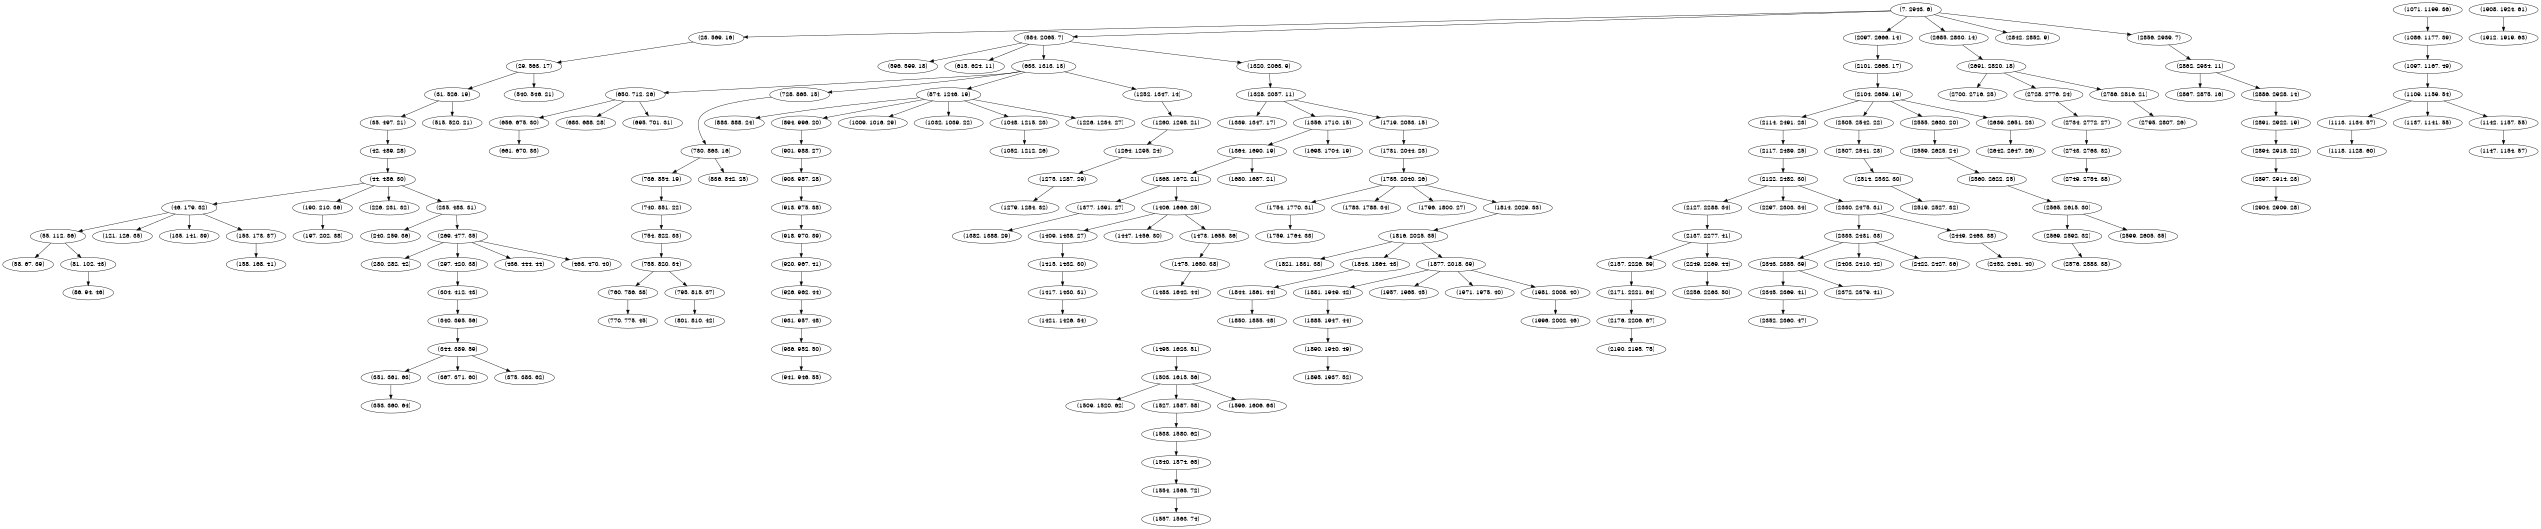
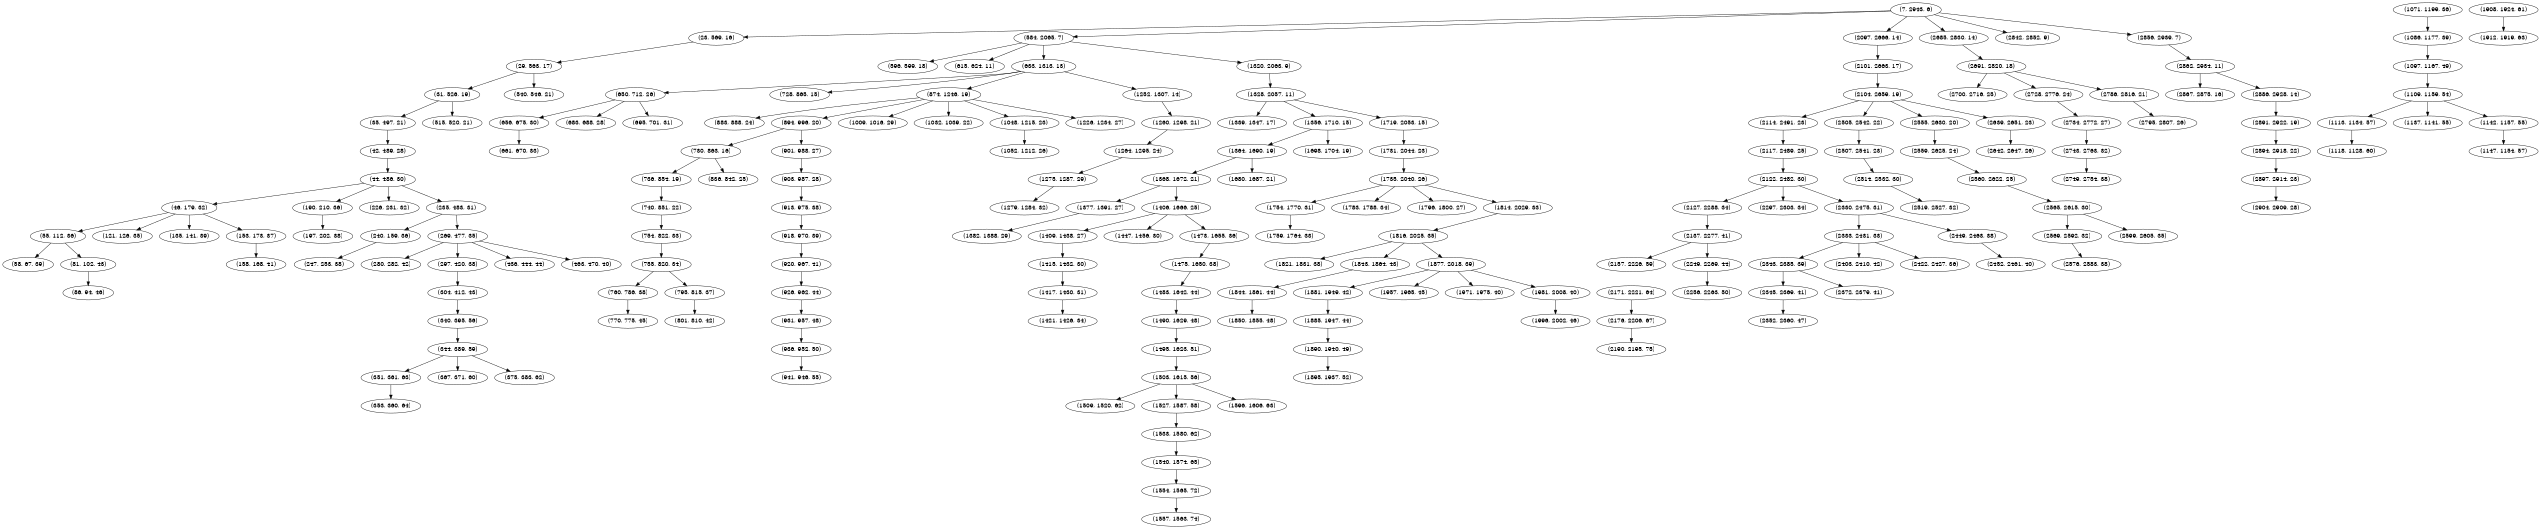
  digraph {
    "(7, 2943, 6)"
    "(23, 569, 16)"
    "(584, 2065, 7)"
    "(2097, 2666, 14)"
    "(2685, 2830, 14)"
    "(2842, 2852, 9)"
    "(2856, 2939, 7)"
    "(29, 563, 17)"
    "(596, 599, 18)"
    "(615, 624, 11)"
    "(633, 1313, 13)"
    "(1320, 2063, 9)"
    "(2101, 2663, 17)"
    "(2691, 2820, 18)"
    "(2862, 2934, 11)"
    "(31, 526, 19)"
    "(540, 546, 21)"
    "(35, 497, 21)"
    "(515, 520, 21)"
    "(42, 489, 28)"
    "(44, 486, 30)"
    "(46, 179, 32)"
    "(190, 210, 36)"
    "(226, 231, 32)"
    "(235, 483, 31)"
    "(55, 112, 36)"
    "(121, 126, 35)"
    "(135, 141, 39)"
    "(153, 173, 37)"
    "(197, 202, 38)"
-   "(240, 259, 36)"
+   "(240, 259, 36)" [label="(240, 159, 36)"]
    "(269, 477, 35)"
    "(58, 67, 39)"
    "(81, 102, 43)"
    "(158, 168, 41)"
    "(86, 94, 46)"
+   "(247, 253, 38)"
    "(280, 282, 42)"
    "(297, 420, 38)"
    "(436, 444, 44)"
    "(463, 470, 40)"
    "(304, 412, 43)"
    "(340, 395, 56)"
    "(344, 389, 59)"
    "(351, 361, 63)"
    "(367, 371, 60)"
    "(375, 383, 62)"
    "(353, 360, 64)"
    "(650, 712, 26)"
    "(728, 865, 15)"
    "(874, 1246, 19)"
-   "(1252, 1307, 14)" [label="(1252, 1347, 14)"]
+   "(1252, 1307, 14)"
    "(1328, 2057, 11)"
    "(656, 675, 30)"
    "(683, 688, 28)"
    "(695, 701, 31)"
    "(730, 863, 16)"
    "(883, 888, 24)"
    "(894, 996, 20)"
    "(1009, 1016, 29)"
    "(1032, 1039, 22)"
    "(1048, 1215, 23)"
    "(1226, 1234, 27)"
    "(1260, 1298, 21)"
    "(661, 670, 33)"
    "(736, 854, 19)"
    "(836, 842, 25)"
    "(740, 851, 22)"
    "(754, 822, 33)"
    "(755, 820, 34)"
    "(760, 786, 38)"
    "(795, 815, 37)"
    "(770, 775, 45)"
    "(801, 810, 42)"
    "(901, 988, 27)"
    "(1052, 1212, 26)"
    "(903, 987, 28)"
    "(913, 975, 38)"
    "(918, 970, 39)"
    "(920, 967, 41)"
    "(926, 962, 44)"
    "(931, 957, 48)"
    "(936, 952, 50)"
    "(941, 946, 55)"
    "(1071, 1199, 36)"
    "(1086, 1177, 39)"
    "(1097, 1167, 49)"
    "(1109, 1159, 54)"
    "(1113, 1134, 57)"
    "(1137, 1141, 55)"
    "(1142, 1157, 55)"
    "(1118, 1128, 60)"
    "(1147, 1154, 57)"
    "(1264, 1295, 24)"
    "(1275, 1287, 29)"
    "(1279, 1284, 32)"
    "(1339, 1347, 17)"
    "(1356, 1710, 15)"
    "(1719, 2053, 15)"
    "(1364, 1690, 19)"
    "(1698, 1704, 19)"
    "(1731, 2044, 23)"
    "(1368, 1672, 21)"
    "(1680, 1687, 21)"
    "(1377, 1391, 27)"
    "(1406, 1666, 25)"
    "(1382, 1388, 29)"
    "(1409, 1438, 27)"
    "(1447, 1456, 30)"
    "(1473, 1655, 36)"
    "(1415, 1432, 30)"
    "(1475, 1650, 38)"
    "(1417, 1430, 31)"
    "(1421, 1426, 34)"
    "(1483, 1642, 44)"
+   "(1490, 1629, 48)"
    "(1495, 1623, 51)"
    "(1503, 1615, 56)"
    "(1509, 1520, 62)"
    "(1527, 1587, 58)"
    "(1596, 1606, 63)"
    "(1533, 1580, 62)"
    "(1540, 1574, 65)"
    "(1554, 1565, 72)"
    "(1557, 1563, 74)"
    "(1735, 2040, 26)"
    "(1754, 1770, 31)"
    "(1783, 1788, 34)"
    "(1796, 1800, 27)"
    "(1814, 2029, 33)"
    "(1759, 1764, 33)"
    "(1816, 2025, 35)"
    "(1821, 1831, 38)"
    "(1843, 1864, 43)"
    "(1877, 2018, 39)"
    "(1844, 1861, 44)"
    "(1881, 1949, 42)"
    "(1957, 1965, 45)"
    "(1971, 1975, 40)"
    "(1981, 2008, 40)"
    "(1850, 1855, 48)"
    "(1885, 1947, 44)"
    "(1996, 2002, 46)"
    "(1890, 1940, 49)"
    "(1895, 1937, 52)"
    "(1908, 1924, 61)"
    "(1912, 1919, 63)"
    "(2104, 2659, 19)"
    "(2114, 2491, 23)"
    "(2505, 2542, 22)"
    "(2555, 2630, 20)"
    "(2639, 2651, 23)"
    "(2117, 2489, 25)"
    "(2507, 2541, 23)"
    "(2559, 2625, 24)"
    "(2642, 2647, 26)"
    "(2122, 2482, 30)"
    "(2127, 2288, 34)"
    "(2297, 2303, 34)"
    "(2330, 2475, 31)"
    "(2137, 2277, 41)"
    "(2333, 2431, 33)"
    "(2449, 2463, 38)"
    "(2157, 2226, 59)"
    "(2249, 2269, 44)"
    "(2171, 2221, 64)"
    "(2256, 2263, 50)"
    "(2176, 2206, 67)"
    "(2190, 2195, 75)"
    "(2343, 2385, 39)"
    "(2403, 2410, 42)"
    "(2422, 2427, 36)"
    "(2452, 2461, 40)"
    "(2345, 2369, 41)"
    "(2372, 2379, 41)"
    "(2352, 2360, 47)"
    "(2514, 2532, 30)"
    "(2519, 2527, 32)"
    "(2560, 2622, 25)"
    "(2565, 2615, 30)"
    "(2569, 2592, 32)"
    "(2599, 2605, 35)"
    "(2576, 2583, 38)"
    "(2700, 2716, 25)"
    "(2728, 2776, 24)"
    "(2786, 2816, 21)"
    "(2734, 2772, 27)"
    "(2795, 2807, 26)"
    "(2743, 2763, 32)"
    "(2749, 2754, 38)"
    "(2867, 2875, 16)"
    "(2886, 2928, 14)"
    "(2891, 2922, 19)"
    "(2894, 2918, 22)"
    "(2897, 2914, 23)"
    "(2904, 2909, 28)"
    "(7, 2943, 6)" -> "(23, 569, 16)"
    "(7, 2943, 6)" -> "(584, 2065, 7)"
    "(7, 2943, 6)" -> "(2097, 2666, 14)"
    "(7, 2943, 6)" -> "(2685, 2830, 14)"
    "(7, 2943, 6)" -> "(2842, 2852, 9)"
    "(7, 2943, 6)" -> "(2856, 2939, 7)"
    "(23, 569, 16)" -> "(29, 563, 17)"
    "(584, 2065, 7)" -> "(596, 599, 18)"
    "(584, 2065, 7)" -> "(615, 624, 11)"
    "(584, 2065, 7)" -> "(633, 1313, 13)"
    "(584, 2065, 7)" -> "(1320, 2063, 9)"
    "(2097, 2666, 14)" -> "(2101, 2663, 17)"
    "(2685, 2830, 14)" -> "(2691, 2820, 18)"
    "(2856, 2939, 7)" -> "(2862, 2934, 11)"
    "(29, 563, 17)" -> "(31, 526, 19)"
    "(29, 563, 17)" -> "(540, 546, 21)"
    "(633, 1313, 13)" -> "(650, 712, 26)"
    "(633, 1313, 13)" -> "(728, 865, 15)"
    "(633, 1313, 13)" -> "(874, 1246, 19)"
    "(633, 1313, 13)" -> "(1252, 1307, 14)"
    "(1320, 2063, 9)" -> "(1328, 2057, 11)"
    "(2101, 2663, 17)" -> "(2104, 2659, 19)"
    "(2691, 2820, 18)" -> "(2700, 2716, 25)"
    "(2691, 2820, 18)" -> "(2728, 2776, 24)"
    "(2691, 2820, 18)" -> "(2786, 2816, 21)"
    "(2862, 2934, 11)" -> "(2867, 2875, 16)"
    "(2862, 2934, 11)" -> "(2886, 2928, 14)"
    "(31, 526, 19)" -> "(35, 497, 21)"
    "(31, 526, 19)" -> "(515, 520, 21)"
    "(35, 497, 21)" -> "(42, 489, 28)"
    "(42, 489, 28)" -> "(44, 486, 30)"
    "(44, 486, 30)" -> "(46, 179, 32)"
    "(44, 486, 30)" -> "(190, 210, 36)"
    "(44, 486, 30)" -> "(226, 231, 32)"
    "(44, 486, 30)" -> "(235, 483, 31)"
    "(46, 179, 32)" -> "(55, 112, 36)"
    "(46, 179, 32)" -> "(121, 126, 35)"
    "(46, 179, 32)" -> "(135, 141, 39)"
    "(46, 179, 32)" -> "(153, 173, 37)"
    "(190, 210, 36)" -> "(197, 202, 38)"
    "(235, 483, 31)" -> "(240, 259, 36)"
    "(235, 483, 31)" -> "(269, 477, 35)"
    "(55, 112, 36)" -> "(58, 67, 39)"
    "(55, 112, 36)" -> "(81, 102, 43)"
    "(153, 173, 37)" -> "(158, 168, 41)"
+   "(240, 259, 36)" -> "(247, 253, 38)"
    "(269, 477, 35)" -> "(280, 282, 42)"
    "(269, 477, 35)" -> "(297, 420, 38)"
    "(269, 477, 35)" -> "(436, 444, 44)"
    "(269, 477, 35)" -> "(463, 470, 40)"
    "(81, 102, 43)" -> "(86, 94, 46)"
    "(297, 420, 38)" -> "(304, 412, 43)"
    "(304, 412, 43)" -> "(340, 395, 56)"
    "(340, 395, 56)" -> "(344, 389, 59)"
    "(344, 389, 59)" -> "(351, 361, 63)"
    "(344, 389, 59)" -> "(367, 371, 60)"
    "(344, 389, 59)" -> "(375, 383, 62)"
    "(351, 361, 63)" -> "(353, 360, 64)"
    "(650, 712, 26)" -> "(656, 675, 30)"
    "(650, 712, 26)" -> "(683, 688, 28)"
    "(650, 712, 26)" -> "(695, 701, 31)"
-   "(728, 865, 15)" -> "(730, 863, 16)"
+   "(894, 996, 20)" -> "(730, 863, 16)"
    "(874, 1246, 19)" -> "(883, 888, 24)"
    "(874, 1246, 19)" -> "(894, 996, 20)"
    "(874, 1246, 19)" -> "(1009, 1016, 29)"
    "(874, 1246, 19)" -> "(1032, 1039, 22)"
    "(874, 1246, 19)" -> "(1048, 1215, 23)"
    "(874, 1246, 19)" -> "(1226, 1234, 27)"
    "(1252, 1307, 14)" -> "(1260, 1298, 21)"
    "(1328, 2057, 11)" -> "(1339, 1347, 17)"
    "(1328, 2057, 11)" -> "(1356, 1710, 15)"
    "(1328, 2057, 11)" -> "(1719, 2053, 15)"
    "(656, 675, 30)" -> "(661, 670, 33)"
    "(730, 863, 16)" -> "(736, 854, 19)"
    "(730, 863, 16)" -> "(836, 842, 25)"
    "(894, 996, 20)" -> "(901, 988, 27)"
    "(1048, 1215, 23)" -> "(1052, 1212, 26)"
    "(1260, 1298, 21)" -> "(1264, 1295, 24)"
    "(736, 854, 19)" -> "(740, 851, 22)"
    "(740, 851, 22)" -> "(754, 822, 33)"
    "(754, 822, 33)" -> "(755, 820, 34)"
    "(755, 820, 34)" -> "(760, 786, 38)"
    "(755, 820, 34)" -> "(795, 815, 37)"
    "(760, 786, 38)" -> "(770, 775, 45)"
    "(795, 815, 37)" -> "(801, 810, 42)"
    "(901, 988, 27)" -> "(903, 987, 28)"
    "(903, 987, 28)" -> "(913, 975, 38)"
    "(913, 975, 38)" -> "(918, 970, 39)"
    "(918, 970, 39)" -> "(920, 967, 41)"
    "(920, 967, 41)" -> "(926, 962, 44)"
    "(926, 962, 44)" -> "(931, 957, 48)"
    "(931, 957, 48)" -> "(936, 952, 50)"
    "(936, 952, 50)" -> "(941, 946, 55)"
    "(1071, 1199, 36)" -> "(1086, 1177, 39)"
    "(1086, 1177, 39)" -> "(1097, 1167, 49)"
    "(1097, 1167, 49)" -> "(1109, 1159, 54)"
    "(1109, 1159, 54)" -> "(1113, 1134, 57)"
    "(1109, 1159, 54)" -> "(1137, 1141, 55)"
    "(1109, 1159, 54)" -> "(1142, 1157, 55)"
    "(1113, 1134, 57)" -> "(1118, 1128, 60)"
    "(1142, 1157, 55)" -> "(1147, 1154, 57)"
    "(1264, 1295, 24)" -> "(1275, 1287, 29)"
    "(1275, 1287, 29)" -> "(1279, 1284, 32)"
    "(1356, 1710, 15)" -> "(1364, 1690, 19)"
    "(1356, 1710, 15)" -> "(1698, 1704, 19)"
    "(1719, 2053, 15)" -> "(1731, 2044, 23)"
    "(1364, 1690, 19)" -> "(1368, 1672, 21)"
    "(1364, 1690, 19)" -> "(1680, 1687, 21)"
    "(1731, 2044, 23)" -> "(1735, 2040, 26)"
    "(1368, 1672, 21)" -> "(1377, 1391, 27)"
    "(1368, 1672, 21)" -> "(1406, 1666, 25)"
    "(1377, 1391, 27)" -> "(1382, 1388, 29)"
    "(1406, 1666, 25)" -> "(1409, 1438, 27)"
    "(1406, 1666, 25)" -> "(1447, 1456, 30)"
    "(1406, 1666, 25)" -> "(1473, 1655, 36)"
    "(1409, 1438, 27)" -> "(1415, 1432, 30)"
    "(1473, 1655, 36)" -> "(1475, 1650, 38)"
    "(1415, 1432, 30)" -> "(1417, 1430, 31)"
    "(1475, 1650, 38)" -> "(1483, 1642, 44)"
    "(1417, 1430, 31)" -> "(1421, 1426, 34)"
+   "(1483, 1642, 44)" -> "(1490, 1629, 48)"
+   "(1490, 1629, 48)" -> "(1495, 1623, 51)"
    "(1495, 1623, 51)" -> "(1503, 1615, 56)"
    "(1503, 1615, 56)" -> "(1509, 1520, 62)"
    "(1503, 1615, 56)" -> "(1527, 1587, 58)"
    "(1503, 1615, 56)" -> "(1596, 1606, 63)"
    "(1527, 1587, 58)" -> "(1533, 1580, 62)"
    "(1533, 1580, 62)" -> "(1540, 1574, 65)"
    "(1540, 1574, 65)" -> "(1554, 1565, 72)"
    "(1554, 1565, 72)" -> "(1557, 1563, 74)"
    "(1735, 2040, 26)" -> "(1754, 1770, 31)"
    "(1735, 2040, 26)" -> "(1783, 1788, 34)"
    "(1735, 2040, 26)" -> "(1796, 1800, 27)"
    "(1735, 2040, 26)" -> "(1814, 2029, 33)"
    "(1754, 1770, 31)" -> "(1759, 1764, 33)"
    "(1814, 2029, 33)" -> "(1816, 2025, 35)"
    "(1816, 2025, 35)" -> "(1821, 1831, 38)"
    "(1816, 2025, 35)" -> "(1843, 1864, 43)"
    "(1816, 2025, 35)" -> "(1877, 2018, 39)"
    "(1843, 1864, 43)" -> "(1844, 1861, 44)"
    "(1877, 2018, 39)" -> "(1881, 1949, 42)"
    "(1877, 2018, 39)" -> "(1957, 1965, 45)"
    "(1877, 2018, 39)" -> "(1971, 1975, 40)"
    "(1877, 2018, 39)" -> "(1981, 2008, 40)"
    "(1844, 1861, 44)" -> "(1850, 1855, 48)"
    "(1881, 1949, 42)" -> "(1885, 1947, 44)"
    "(1981, 2008, 40)" -> "(1996, 2002, 46)"
    "(1885, 1947, 44)" -> "(1890, 1940, 49)"
    "(1890, 1940, 49)" -> "(1895, 1937, 52)"
    "(1908, 1924, 61)" -> "(1912, 1919, 63)"
    "(2104, 2659, 19)" -> "(2114, 2491, 23)"
    "(2104, 2659, 19)" -> "(2505, 2542, 22)"
    "(2104, 2659, 19)" -> "(2555, 2630, 20)"
    "(2104, 2659, 19)" -> "(2639, 2651, 23)"
    "(2114, 2491, 23)" -> "(2117, 2489, 25)"
    "(2505, 2542, 22)" -> "(2507, 2541, 23)"
    "(2555, 2630, 20)" -> "(2559, 2625, 24)"
    "(2639, 2651, 23)" -> "(2642, 2647, 26)"
    "(2117, 2489, 25)" -> "(2122, 2482, 30)"
    "(2507, 2541, 23)" -> "(2514, 2532, 30)"
    "(2559, 2625, 24)" -> "(2560, 2622, 25)"
    "(2122, 2482, 30)" -> "(2127, 2288, 34)"
    "(2122, 2482, 30)" -> "(2297, 2303, 34)"
    "(2122, 2482, 30)" -> "(2330, 2475, 31)"
    "(2127, 2288, 34)" -> "(2137, 2277, 41)"
    "(2330, 2475, 31)" -> "(2333, 2431, 33)"
    "(2330, 2475, 31)" -> "(2449, 2463, 38)"
    "(2137, 2277, 41)" -> "(2157, 2226, 59)"
    "(2137, 2277, 41)" -> "(2249, 2269, 44)"
    "(2333, 2431, 33)" -> "(2343, 2385, 39)"
    "(2333, 2431, 33)" -> "(2403, 2410, 42)"
    "(2333, 2431, 33)" -> "(2422, 2427, 36)"
    "(2449, 2463, 38)" -> "(2452, 2461, 40)"
-   "(2157, 2226, 59)" -> "(2171, 2221, 64)"
    "(2249, 2269, 44)" -> "(2256, 2263, 50)"
    "(2171, 2221, 64)" -> "(2176, 2206, 67)"
    "(2176, 2206, 67)" -> "(2190, 2195, 75)"
    "(2343, 2385, 39)" -> "(2345, 2369, 41)"
    "(2343, 2385, 39)" -> "(2372, 2379, 41)"
    "(2345, 2369, 41)" -> "(2352, 2360, 47)"
    "(2514, 2532, 30)" -> "(2519, 2527, 32)"
    "(2560, 2622, 25)" -> "(2565, 2615, 30)"
    "(2565, 2615, 30)" -> "(2569, 2592, 32)"
    "(2565, 2615, 30)" -> "(2599, 2605, 35)"
    "(2569, 2592, 32)" -> "(2576, 2583, 38)"
    "(2728, 2776, 24)" -> "(2734, 2772, 27)"
    "(2786, 2816, 21)" -> "(2795, 2807, 26)"
    "(2734, 2772, 27)" -> "(2743, 2763, 32)"
    "(2743, 2763, 32)" -> "(2749, 2754, 38)"
    "(2886, 2928, 14)" -> "(2891, 2922, 19)"
    "(2891, 2922, 19)" -> "(2894, 2918, 22)"
    "(2894, 2918, 22)" -> "(2897, 2914, 23)"
    "(2897, 2914, 23)" -> "(2904, 2909, 28)"
  }
